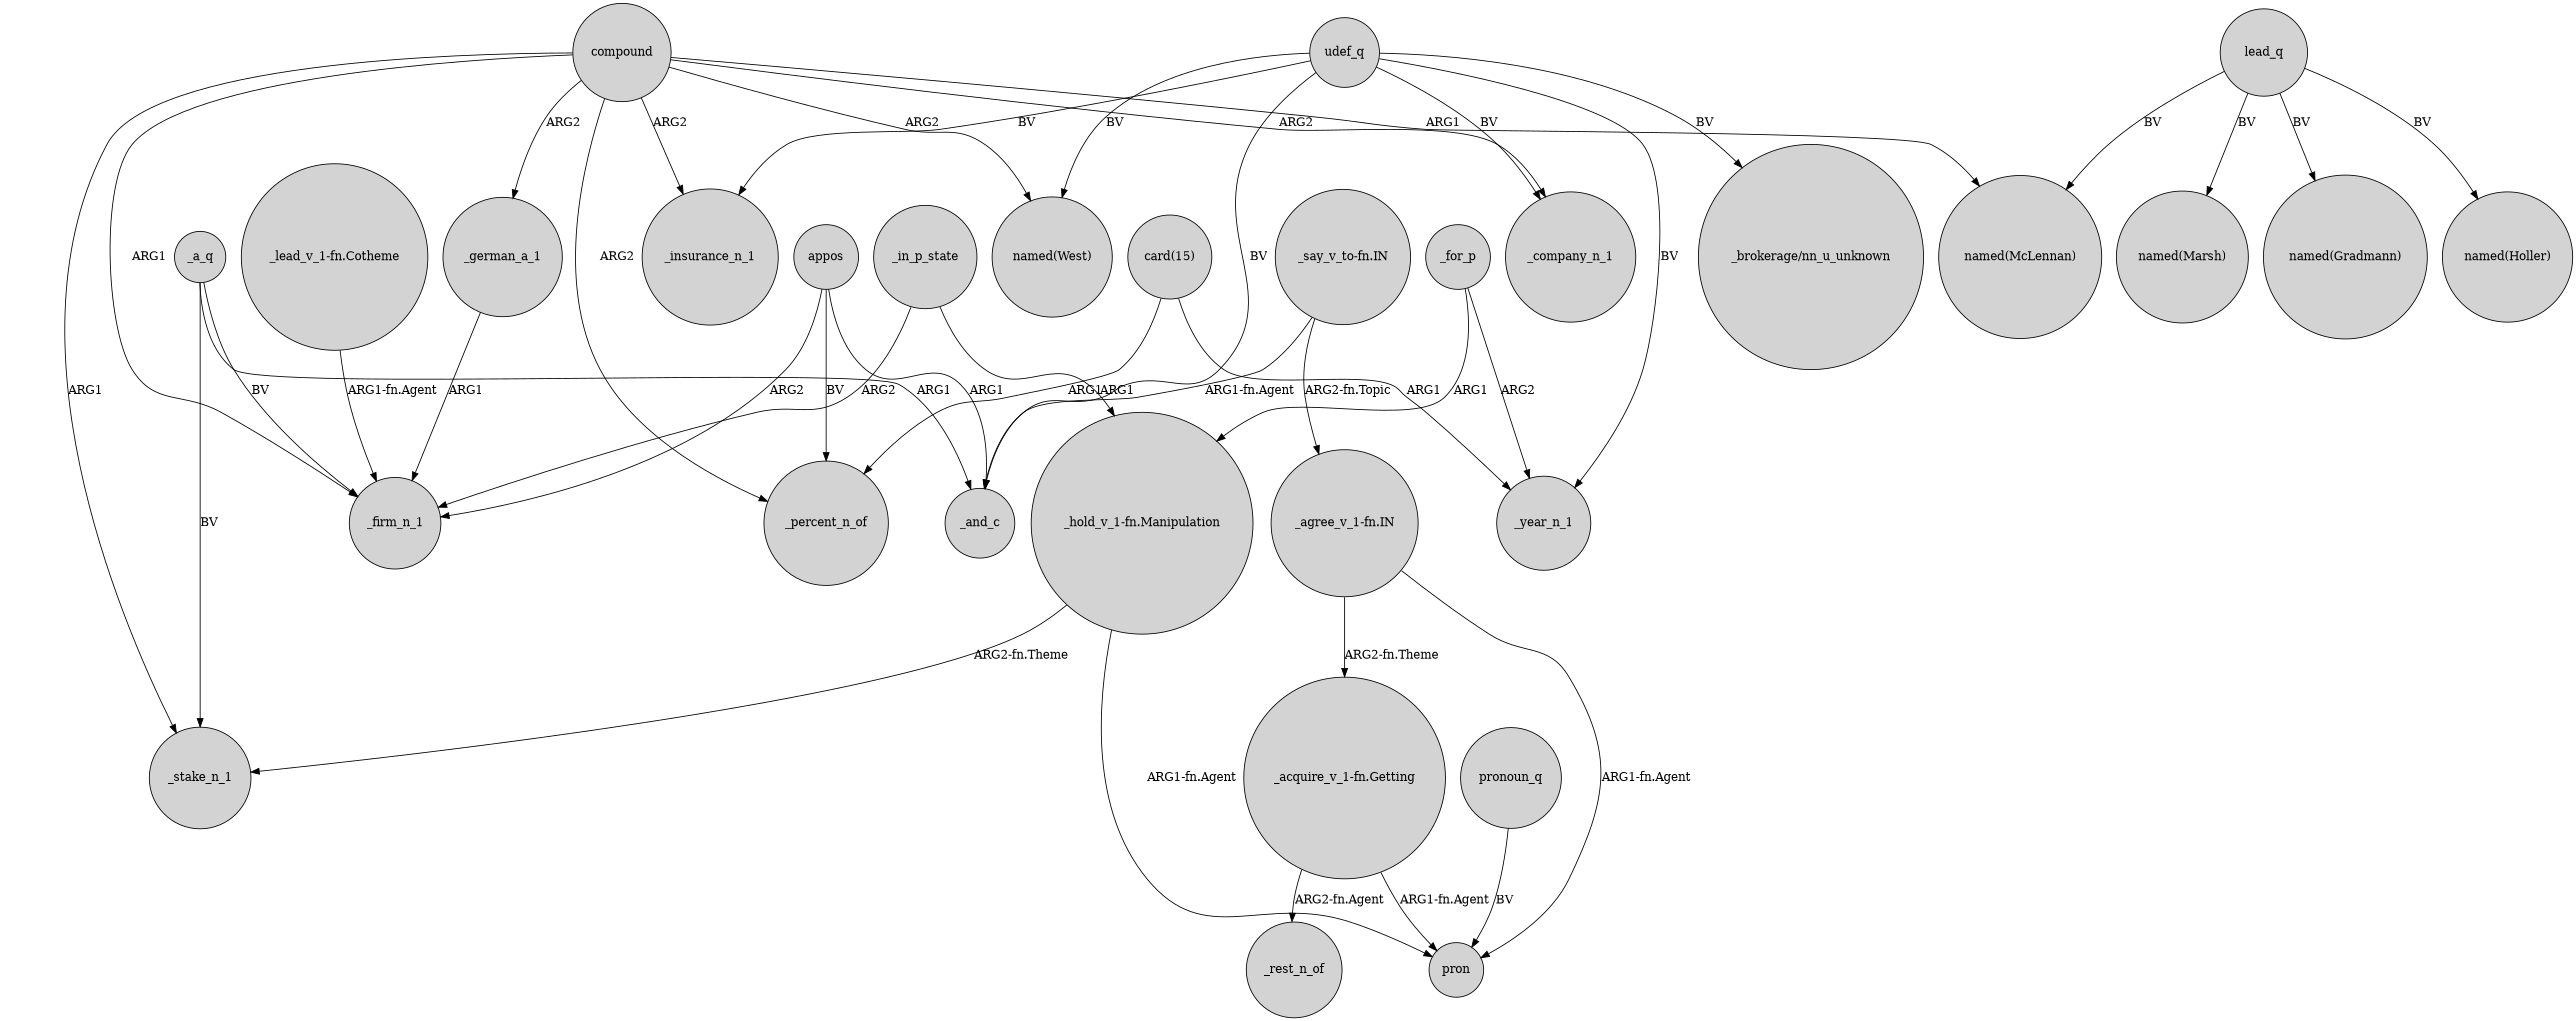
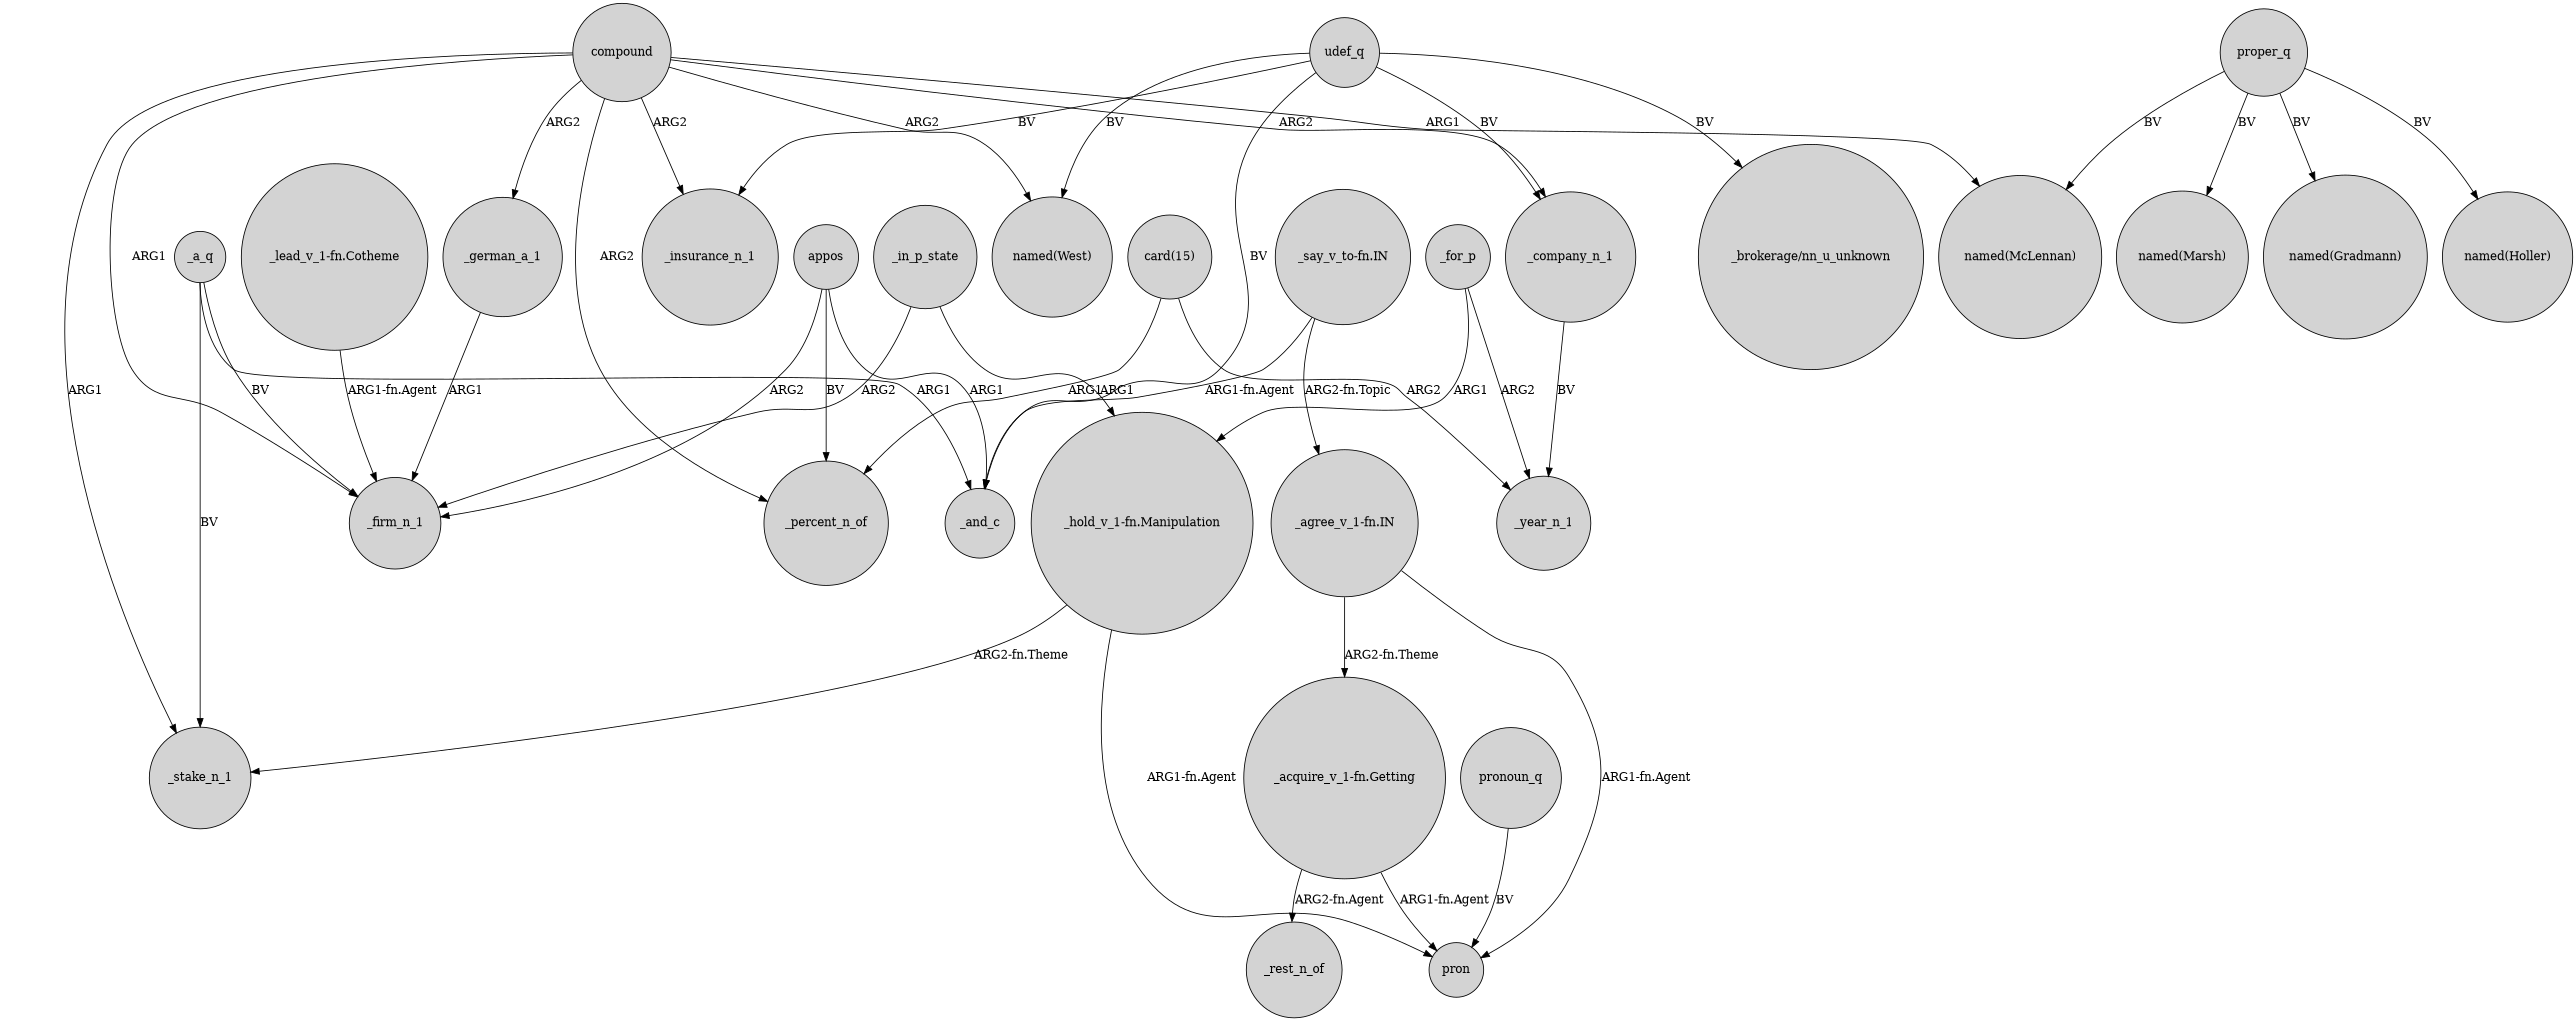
  digraph {
    node [shape=circle style=filled]
    _a_q
    _stake_n_1
    _firm_n_1
    _and_c
    compound
    "named(West)"
    _insurance_n_1
    _percent_n_of
    _company_n_1
    "named(McLennan)"
    _german_a_1
    _for_p
    "_hold_v_1-fn.Manipulation"
    _year_n_1
    pron
    "_say_v_to-fn.IN"
    "_agree_v_1-fn.IN"
    "_acquire_v_1-fn.Getting"
    appos
    _in_p_state
    "card(15)"
-   proper_q [label=lead_q]
+   proper_q
    "named(Gradmann)"
    "named(Holler)"
    "named(Marsh)"
    _rest_n_of
    udef_q
    "_brokerage/nn_u_unknown"
    pronoun_q
    "_lead_v_1-fn.Cotheme"
    _a_q -> _stake_n_1 [label=BV]
    _a_q -> _firm_n_1 [label=BV]
    _a_q -> _and_c [label=ARG1]
    compound -> _stake_n_1 [label=ARG1]
    compound -> _firm_n_1 [label=ARG1]
    compound -> "named(West)" [label=ARG2]
    compound -> _insurance_n_1 [label=ARG2]
    compound -> _percent_n_of [label=ARG2]
    compound -> _company_n_1 [label=ARG2]
    compound -> "named(McLennan)" [label=ARG1]
    compound -> _german_a_1 [label=ARG2]
    _german_a_1 -> _firm_n_1 [label=ARG1]
    _for_p -> "_hold_v_1-fn.Manipulation" [label=ARG1]
    _for_p -> _year_n_1 [label=ARG2]
    "_hold_v_1-fn.Manipulation" -> _stake_n_1 [label="ARG2-fn.Theme"]
    "_hold_v_1-fn.Manipulation" -> pron [label="ARG1-fn.Agent"]
    "_say_v_to-fn.IN" -> _and_c [label="ARG1-fn.Agent"]
    "_say_v_to-fn.IN" -> "_agree_v_1-fn.IN" [label="ARG2-fn.Topic"]
    "_agree_v_1-fn.IN" -> pron [label="ARG1-fn.Agent"]
    "_agree_v_1-fn.IN" -> "_acquire_v_1-fn.Getting" [label="ARG2-fn.Theme"]
    "_acquire_v_1-fn.Getting" -> pron [label="ARG1-fn.Agent"]
    "_acquire_v_1-fn.Getting" -> _rest_n_of [label="ARG2-fn.Agent"]
    appos -> _firm_n_1 [label=ARG2]
    appos -> _and_c [label=ARG1]
    appos -> _percent_n_of [label=BV]
    _in_p_state -> _firm_n_1 [label=ARG2]
    _in_p_state -> "_hold_v_1-fn.Manipulation" [label=ARG1]
    "card(15)" -> _percent_n_of [label=ARG1]
-   "card(15)" -> _year_n_1 [label=ARG1]
+   "card(15)" -> _year_n_1 [label=ARG2]
    proper_q -> "named(McLennan)" [label=BV]
    proper_q -> "named(Gradmann)" [label=BV]
    proper_q -> "named(Holler)" [label=BV]
    proper_q -> "named(Marsh)" [label=BV]
    udef_q -> _and_c [label=BV]
    udef_q -> "named(West)" [label=BV]
    udef_q -> _insurance_n_1 [label=BV]
    udef_q -> _company_n_1 [label=BV]
-   udef_q -> _year_n_1 [label=BV]
+   _company_n_1 -> _year_n_1 [label=BV]
    udef_q -> "_brokerage/nn_u_unknown" [label=BV]
    pronoun_q -> pron [label=BV]
    "_lead_v_1-fn.Cotheme" -> _firm_n_1 [label="ARG1-fn.Agent"]
  }
